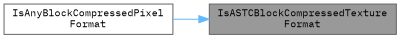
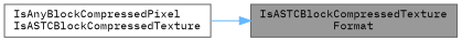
  digraph {
    rankdir=RL
    fontname="IBM Plex Mono"
    node [fontname="IBM Plex Mono" fontsize=10 shape=box style=filled]
    n1 [color=gray40 fillcolor=grey60 fontcolor=black height=0.2 label="IsASTCBlockCompressedTexture\lFormat" width=0.4]
-   n2 [color=grey40 fillcolor=white height=0.2 label="IsAnyBlockCompressedPixel\lFormat" width=0.4]
+   n2 [color=grey40 fillcolor=white height=0.2 label="IsAnyBlockCompressedPixel\lIsASTCBlockCompressedTexture" width=0.4]
    n1 -> n2 [color=steelblue1 dir=back fontname="IBM Plex Mono" fontsize=10 labelfontname=Helvetica labelfontsize=10 style=solid]
  }
